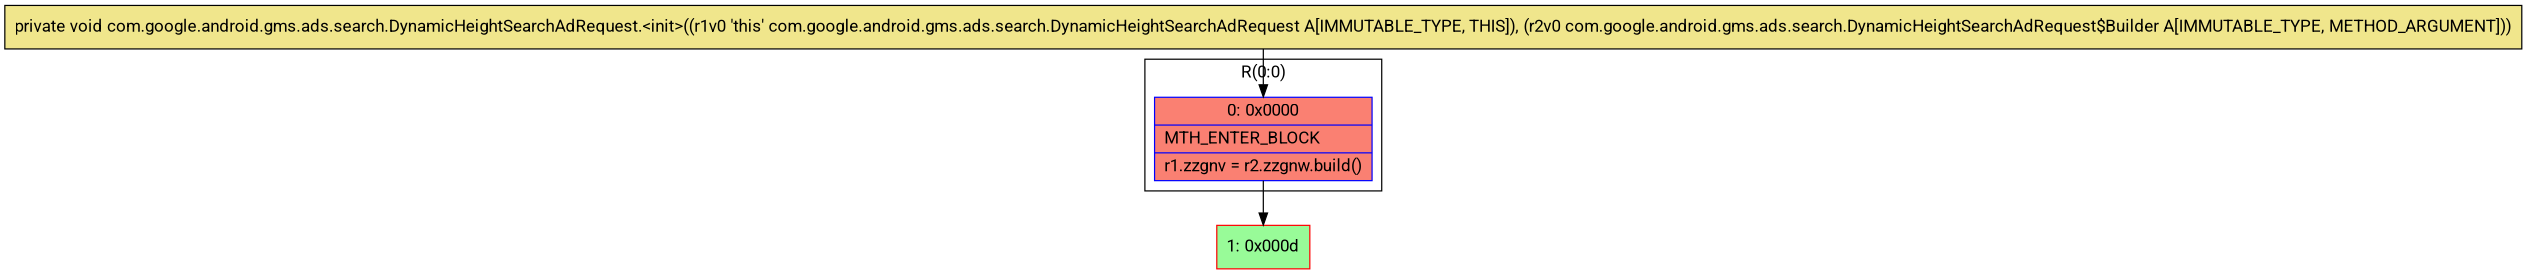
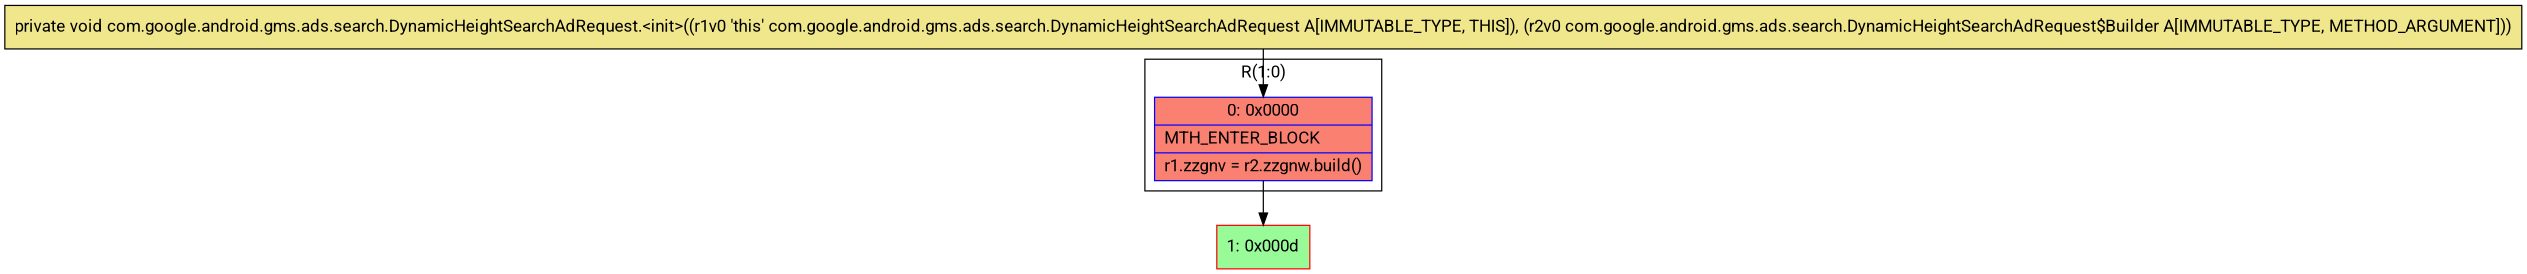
  digraph {
    fontname=Roboto
    node [shape=record style=filled fontname=Roboto]
    edge [fontname=Roboto]
    n1 [color=blue label="{0\:\ 0x0000|MTH_ENTER_BLOCK\l|r1.zzgnv = r2.zzgnw.build()\l}" fillcolor=salmon]
    n2 [color=red label="{1\:\ 0x000d}" fillcolor=palegreen]
    n3 [label="{private void com.google.android.gms.ads.search.DynamicHeightSearchAdRequest.\<init\>((r1v0 'this' com.google.android.gms.ads.search.DynamicHeightSearchAdRequest A[IMMUTABLE_TYPE, THIS]), (r2v0 com.google.android.gms.ads.search.DynamicHeightSearchAdRequest$Builder A[IMMUTABLE_TYPE, METHOD_ARGUMENT])) }" fillcolor=khaki]
    subgraph cluster_1 {
-     label="R(0:0)"
+     label="R(1:0)"
      n1
    }
    n1 -> n2
    n3 -> n1
  }
